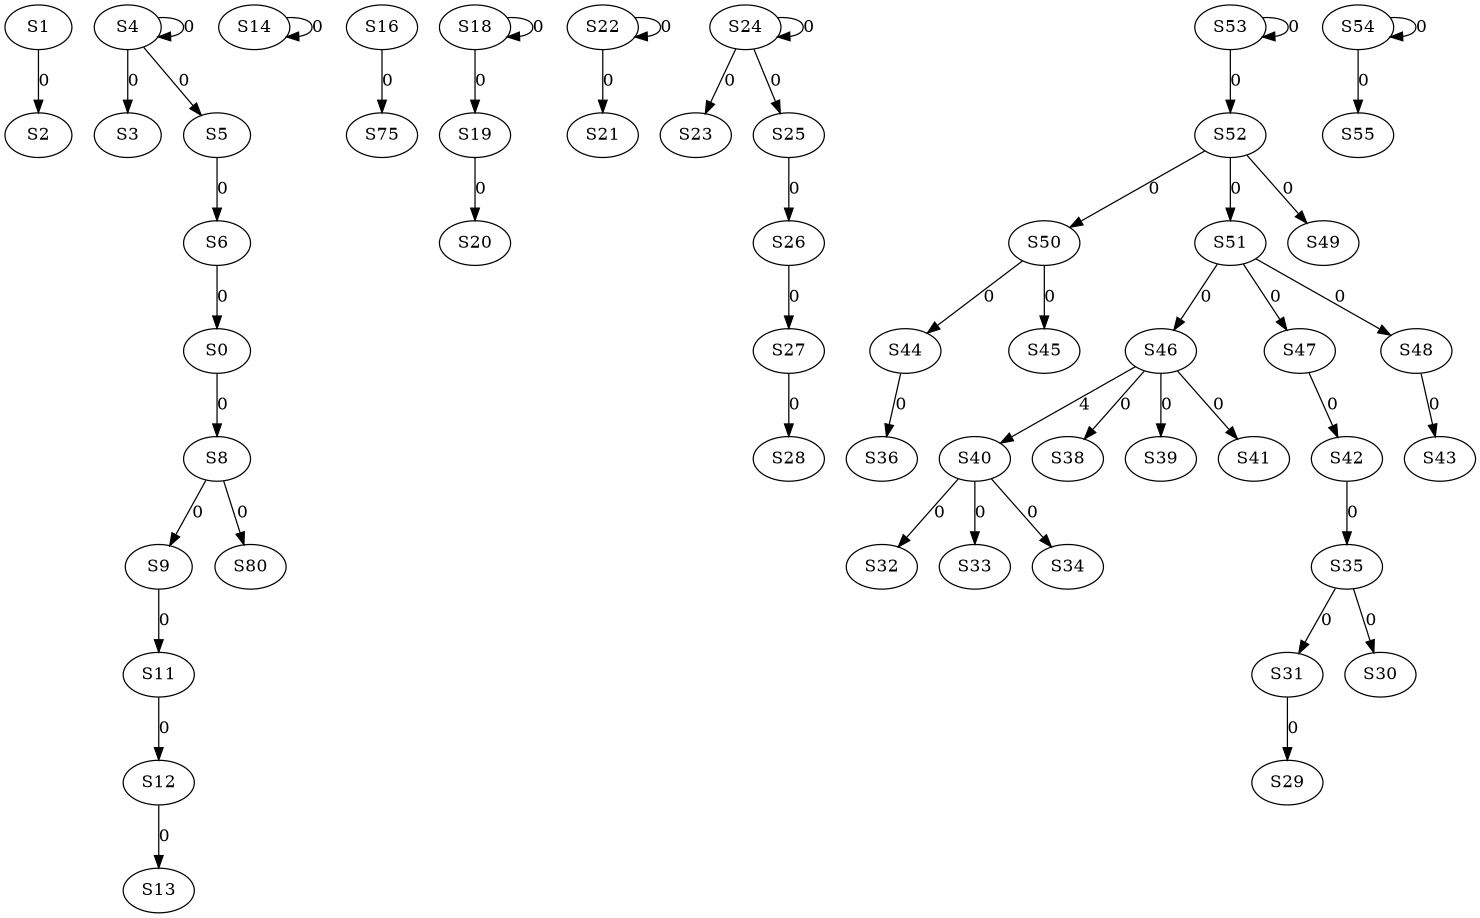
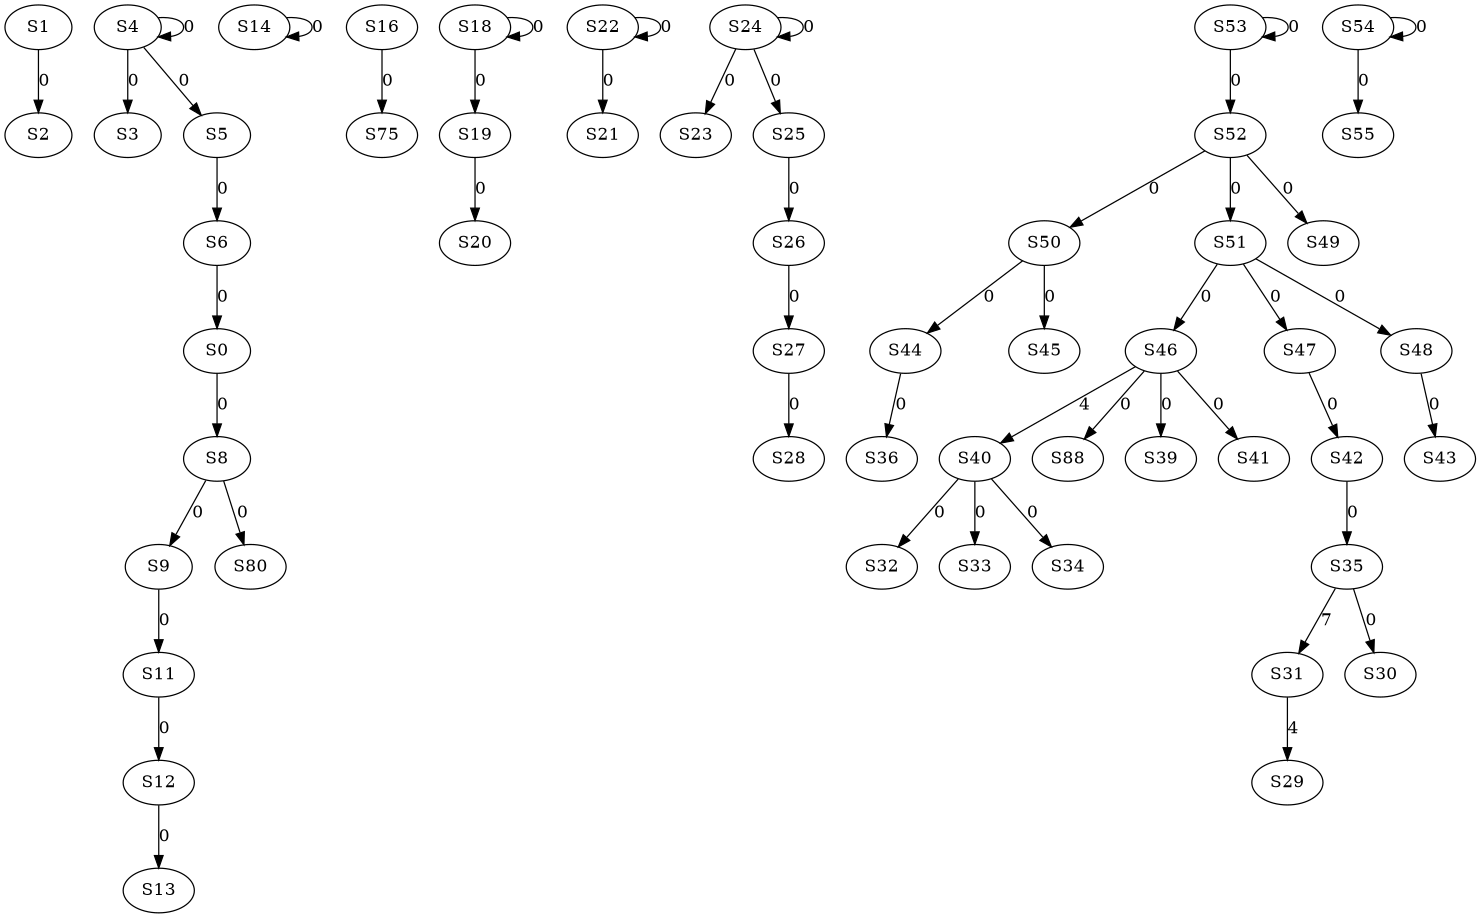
  strict digraph {
    fontname="DejaVu Serif"
    node [fontname="DejaVu Serif"]
    edge [fontname="DejaVu Serif"]
    S1
    S2
    S4
    S3
    S5
    S6
    n7 [label=S0]
    S8
    S9
    n10 [label=S80]
    S11
    S12
    S13
    S14
    n15 [label=S75]
    S16
    S18
    S19
    S20
    S22
    S21
    S24
    S23
    S25
    S26
    S27
    S28
    S31
    S29
    S35
    S30
    S40
    S32
    S33
    S34
    S42
    S44
    S36
    S46
-   S38
+   S38 [label=S88]
    S39
    S41
    S47
    S48
    S43
    S50
    S45
    S51
    S52
    S49
    S53
    S54
    S55
    S1 -> S2 [label=0]
    S4 -> S4 [label=0]
    S4 -> S3 [label=0]
    S4 -> S5 [label=0]
    S5 -> S6 [label=0]
    S6 -> n7 [label=0]
    n7 -> S8 [label=0]
    S8 -> S9 [label=0]
    S8 -> n10 [label=0]
    S9 -> S11 [label=0]
    S11 -> S12 [label=0]
    S12 -> S13 [label=0]
    S14 -> S14 [label=0]
    S16 -> n15 [label=0]
    S18 -> S18 [label=0]
    S18 -> S19 [label=0]
    S19 -> S20 [label=0]
    S22 -> S22 [label=0]
    S22 -> S21 [label=0]
    S24 -> S24 [label=0]
    S24 -> S23 [label=0]
    S24 -> S25 [label=0]
    S25 -> S26 [label=0]
    S26 -> S27 [label=0]
    S27 -> S28 [label=0]
-   S31 -> S29 [label=0]
-   S35 -> S31 [label=0]
+   S31 -> S29 [label=4]
+   S35 -> S31 [label=7]
    S35 -> S30 [label=0]
    S40 -> S32 [label=0]
    S40 -> S33 [label=0]
    S40 -> S34 [label=0]
    S42 -> S35 [label=0]
    S44 -> S36 [label=0]
    S46 -> S40 [label=4]
    S46 -> S38 [label=0]
    S46 -> S39 [label=0]
    S46 -> S41 [label=0]
    S47 -> S42 [label=0]
    S48 -> S43 [label=0]
    S50 -> S44 [label=0]
    S50 -> S45 [label=0]
    S51 -> S46 [label=0]
    S51 -> S47 [label=0]
    S51 -> S48 [label=0]
    S52 -> S50 [label=0]
    S52 -> S51 [label=0]
    S52 -> S49 [label=0]
    S53 -> S52 [label=0]
    S53 -> S53 [label=0]
    S54 -> S54 [label=0]
    S54 -> S55 [label=0]
  }
